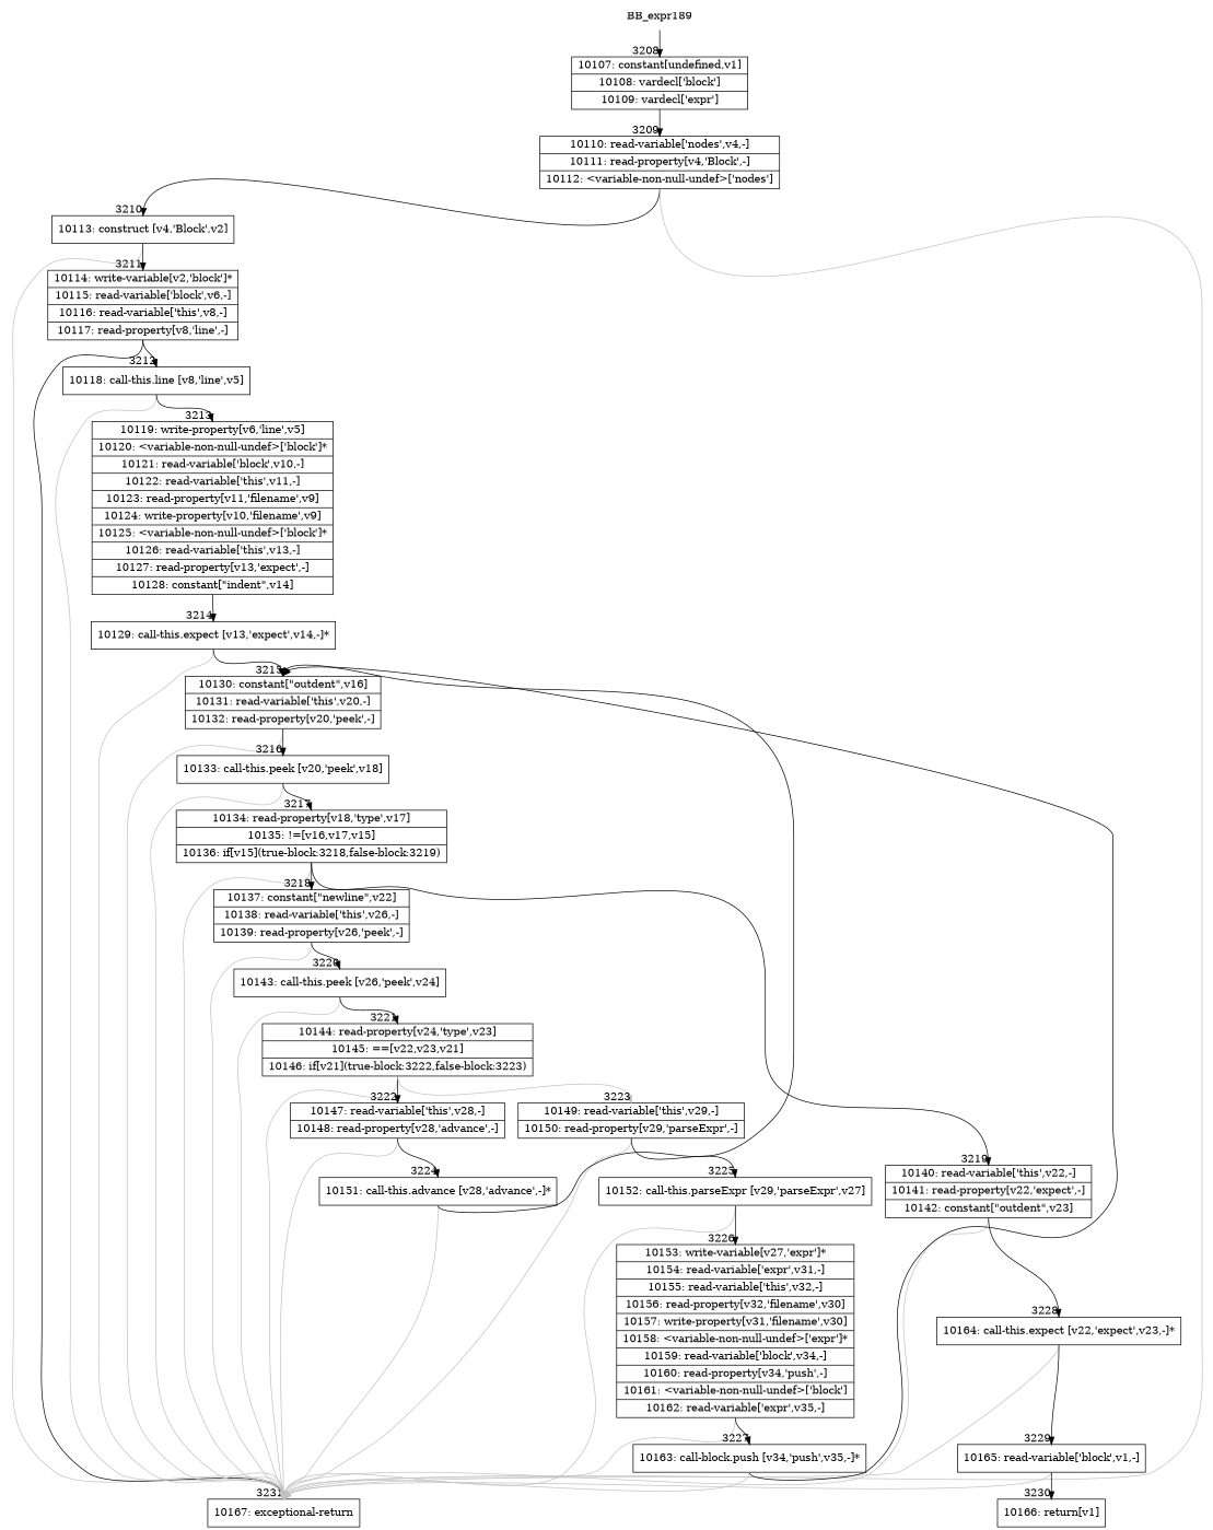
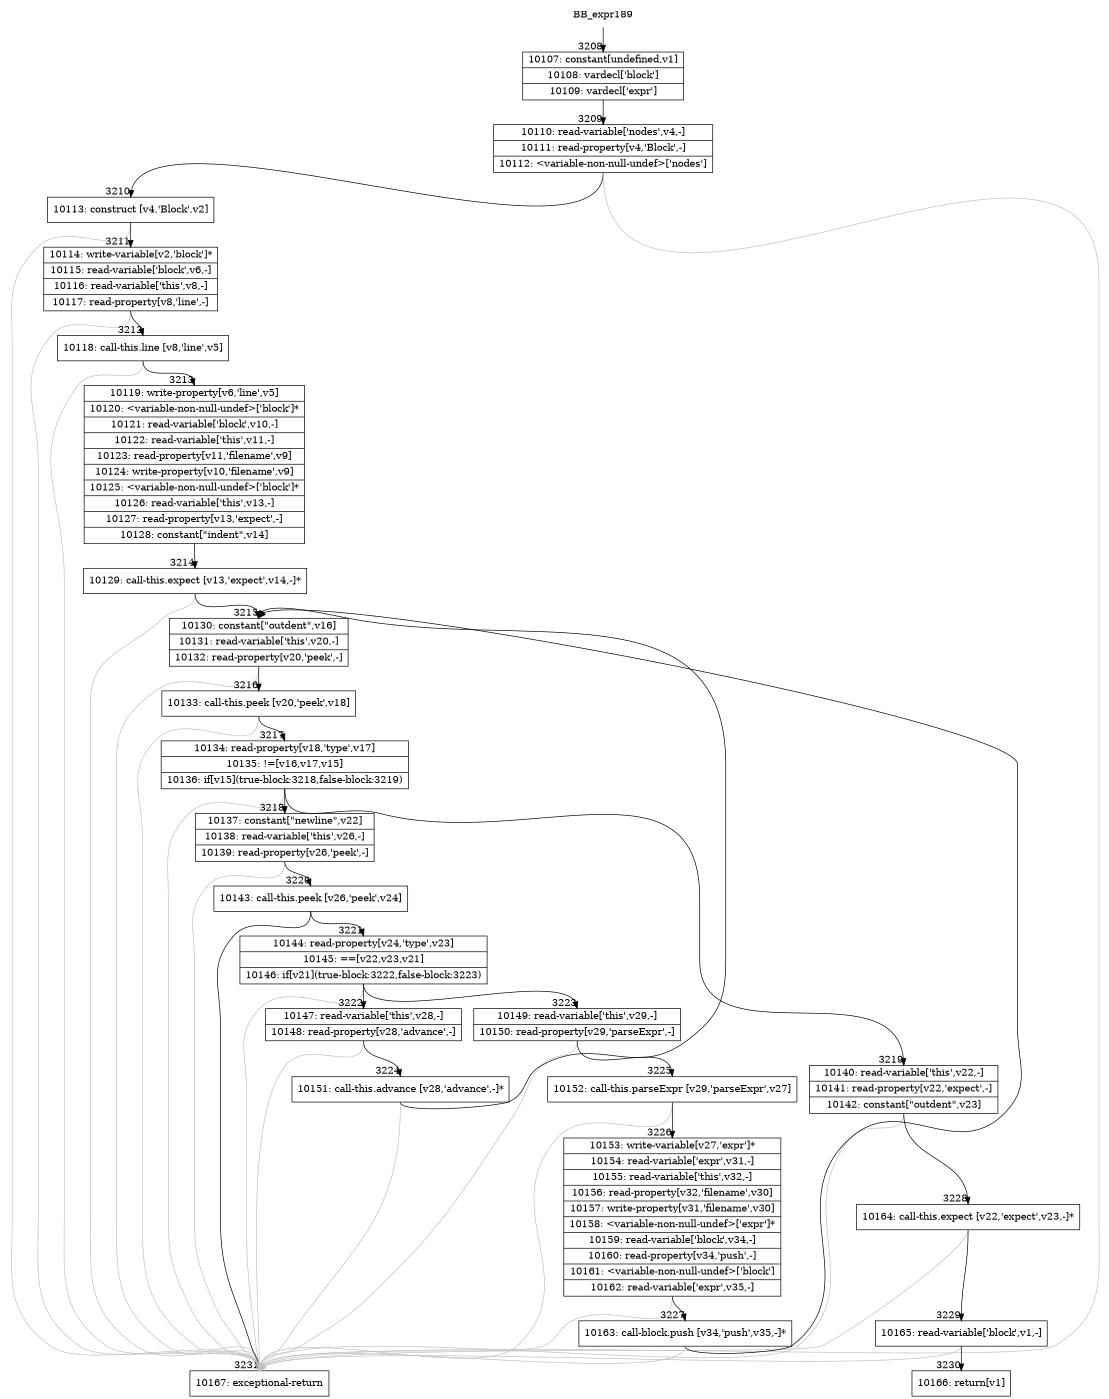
  digraph {
    rankdir=TD
    node [shape=record]
    edge [headport=n tailport=s]
    n1 [label=BB_expr189 shape=none]
    n2 [label="{10107: constant[undefined,v1]|10108: vardecl['block']|10109: vardecl['expr']}"]
    n3 [label="{10110: read-variable['nodes',v4,-]|10111: read-property[v4,'Block',-]|10112: \<variable-non-null-undef\>['nodes']}"]
    n4 [label="{10113: construct [v4,'Block',v2]}"]
    n5 [label="{10167: exceptional-return}"]
    n6 [label="{10114: write-variable[v2,'block']*|10115: read-variable['block',v6,-]|10116: read-variable['this',v8,-]|10117: read-property[v8,'line',-]}"]
    n7 [label="{10118: call-this.line [v8,'line',v5]}"]
    n8 [label="{10119: write-property[v6,'line',v5]|10120: \<variable-non-null-undef\>['block']*|10121: read-variable['block',v10,-]|10122: read-variable['this',v11,-]|10123: read-property[v11,'filename',v9]|10124: write-property[v10,'filename',v9]|10125: \<variable-non-null-undef\>['block']*|10126: read-variable['this',v13,-]|10127: read-property[v13,'expect',-]|10128: constant[\"indent\",v14]}"]
    n9 [label="{10129: call-this.expect [v13,'expect',v14,-]*}"]
    n10 [label="{10130: constant[\"outdent\",v16]|10131: read-variable['this',v20,-]|10132: read-property[v20,'peek',-]}"]
    n11 [label="{10133: call-this.peek [v20,'peek',v18]}"]
    n12 [label="{10134: read-property[v18,'type',v17]|10135: !=[v16,v17,v15]|10136: if[v15](true-block:3218,false-block:3219)}"]
    n13 [label="{10137: constant[\"newline\",v22]|10138: read-variable['this',v26,-]|10139: read-property[v26,'peek',-]}"]
    n14 [label="{10140: read-variable['this',v22,-]|10141: read-property[v22,'expect',-]|10142: constant[\"outdent\",v23]}"]
    n15 [label="{10143: call-this.peek [v26,'peek',v24]}"]
    n16 [label="{10164: call-this.expect [v22,'expect',v23,-]*}"]
    n17 [label="{10144: read-property[v24,'type',v23]|10145: ==[v22,v23,v21]|10146: if[v21](true-block:3222,false-block:3223)}"]
    n18 [label="{10165: read-variable['block',v1,-]}"]
    n19 [label="{10147: read-variable['this',v28,-]|10148: read-property[v28,'advance',-]}"]
    n20 [label="{10149: read-variable['this',v29,-]|10150: read-property[v29,'parseExpr',-]}"]
    n21 [label="{10166: return[v1]}"]
    n22 [label="{10151: call-this.advance [v28,'advance',-]*}"]
    n23 [label="{10152: call-this.parseExpr [v29,'parseExpr',v27]}"]
    n24 [label="{10153: write-variable[v27,'expr']*|10154: read-variable['expr',v31,-]|10155: read-variable['this',v32,-]|10156: read-property[v32,'filename',v30]|10157: write-property[v31,'filename',v30]|10158: \<variable-non-null-undef\>['expr']*|10159: read-variable['block',v34,-]|10160: read-property[v34,'push',-]|10161: \<variable-non-null-undef\>['block']|10162: read-variable['expr',v35,-]}"]
    n25 [label="{10163: call-block.push [v34,'push',v35,-]*}"]
    n1 -> n2 [headlabel="    3208"]
    n2 -> n3 [headlabel="      3209"]
    n3 -> n4 [headlabel="      3210"]
    n3 -> n5 [color=gray headlabel="      3231"]
    n4 -> n5 [color=gray]
    n4 -> n6 [headlabel="      3211"]
-   n6 -> n5 [color=black]
+   n6 -> n5 [color=gray]
    n6 -> n7 [headlabel="      3212"]
    n7 -> n5 [color=gray]
    n7 -> n8 [headlabel="      3213"]
    n8 -> n9 [headlabel="      3214"]
    n9 -> n5 [color=gray]
    n9 -> n10 [headlabel="      3215"]
    n10 -> n5 [color=gray]
    n10 -> n11 [headlabel="      3216"]
    n11 -> n5 [color=gray]
    n11 -> n12 [headlabel="      3217"]
    n12 -> n5 [color=gray]
    n12 -> n13 [headlabel="      3218"]
    n12 -> n14 [headlabel="      3219"]
    n13 -> n5 [color=gray]
    n13 -> n15 [headlabel="      3220"]
    n14 -> n5 [color=gray]
    n14 -> n16 [headlabel="      3228"]
-   n15 -> n5 [color=gray]
+   n15 -> n5 [color=black]
    n15 -> n17 [headlabel="      3221"]
    n16 -> n5 [color=gray]
    n16 -> n18 [headlabel="      3229"]
    n17 -> n5 [color=gray]
    n17 -> n19 [headlabel="      3222"]
-   n17 -> n20 [headlabel="      3223" color=gray]
+   n17 -> n20 [headlabel="      3223"]
    n18 -> n5 [color=gray]
    n18 -> n21 [headlabel="      3230"]
    n19 -> n5 [color=gray]
    n19 -> n22 [headlabel="      3224"]
    n20 -> n5 [color=gray]
    n20 -> n23 [headlabel="      3225"]
    n22 -> n5 [color=gray]
    n22 -> n10
    n23 -> n5 [color=gray]
    n23 -> n24 [headlabel="      3226"]
    n24 -> n5 [color=gray]
    n24 -> n25 [headlabel="      3227"]
    n25 -> n5 [color=gray]
    n25 -> n10
  }
